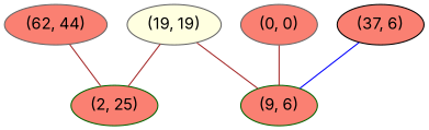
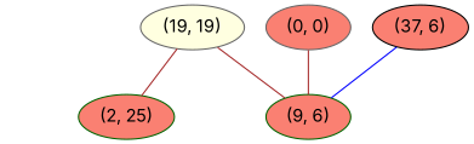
  graph {
    fontname=Inter
    node [color=gray40 fillcolor=salmon fontname=Inter style=filled]
    edge [color=brown fontname=Inter weight=1]
    "(2, 25)" [color=darkgreen]
-   "(62, 44)"
    "(9, 6)" [color=darkgreen]
    "(0, 0)"
    "(19, 19)" [fillcolor=lightyellow]
    n6 [color=black label="(37, 6)"]
-   "(62, 44)" -- "(2, 25)"
    "(0, 0)" -- "(9, 6)" [weight=4]
    "(19, 19)" -- "(2, 25)"
    "(19, 19)" -- "(9, 6)" [weight=2]
    n6 -- "(9, 6)" [color=blue]
  }
